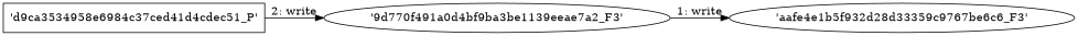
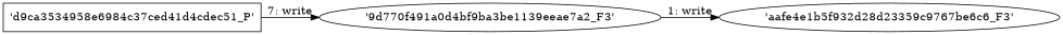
  digraph {
    engine=neato
    fixedsize=false
    fontsize=10
    nodesep=0.3
    rankdir=LR
    ranksep=0
    splines=true
    node [node_type=file shape=ellipse]
    "'d9ca3534958e6984c37ced41d4cdec51_P'" [node_type=Process shape=box]
    "'9d770f491a0d4bf9ba3be1139eeae7a2_F3'"
-   "'aafe4e1b5f932d28d33359c9767be6c6_F3'"
-   "'d9ca3534958e6984c37ced41d4cdec51_P'" -> "'9d770f491a0d4bf9ba3be1139eeae7a2_F3'" [label="2: write"]
+   "'aafe4e1b5f932d28d33359c9767be6c6_F3'" [label="'aafe4e1b5f932d28d23359c9767be6c6_F3'"]
+   "'d9ca3534958e6984c37ced41d4cdec51_P'" -> "'9d770f491a0d4bf9ba3be1139eeae7a2_F3'" [label="7: write"]
    "'9d770f491a0d4bf9ba3be1139eeae7a2_F3'" -> "'aafe4e1b5f932d28d33359c9767be6c6_F3'" [label="1: write"]
  }
